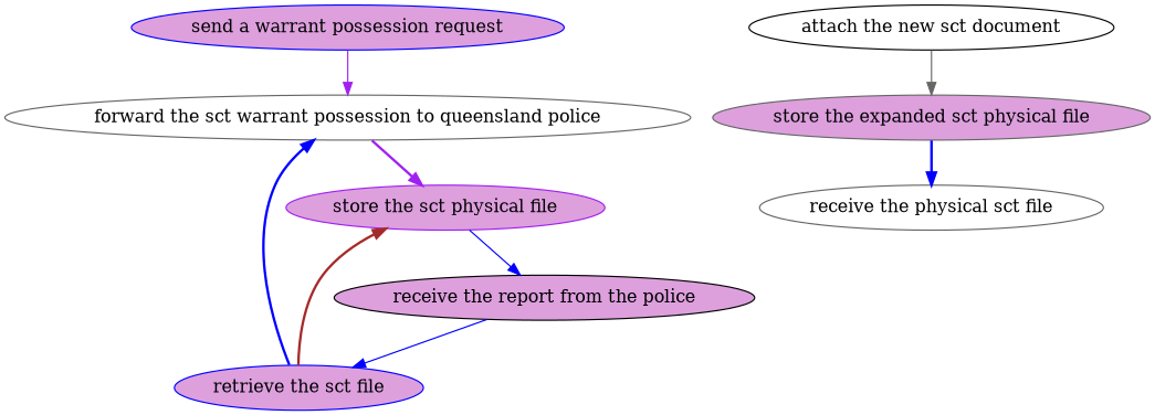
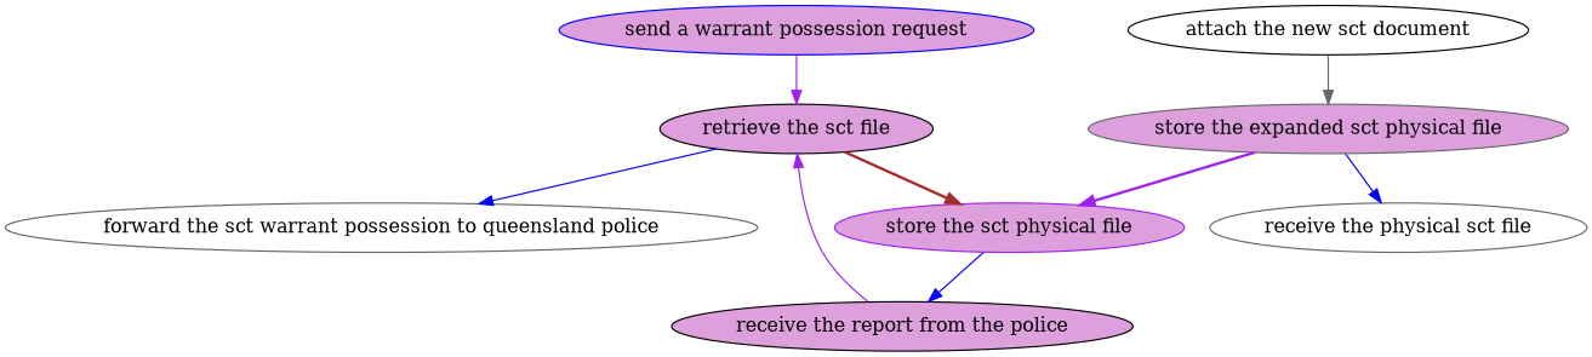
  strict digraph {
    node [color=gray40 fillcolor=plum style=filled]
    edge [attrs="{'type': 'flow', 'label': 'flow'}" color=blue style=solid]
    "send a warrant possession request" [attrs="{'type': 'Activity', 'label': 'send a warrant possession request'}" color=blue]
-   "retrieve the sct file" [attrs="{'type': 'Activity', 'label': 'retrieve the sct file'}" color=blue]
+   "retrieve the sct file" [attrs="{'type': 'Activity', 'label': 'retrieve the sct file'}" color=black]
    "forward the sct warrant possession to queensland police" [attrs="{'type': 'Activity', 'label': 'forward the sct warrant possession to queensland police'}" fillcolor=white]
    "store the sct physical file" [attrs="{'type': 'Activity', 'label': 'store the sct physical file'}" color=purple]
    "attach the new sct document" [attrs="{'type': 'Activity', 'label': 'attach the new sct document'}" color=black fillcolor=white]
    "store the expanded sct physical file" [attrs="{'type': 'Activity', 'label': 'store the expanded sct physical file'}"]
    "receive the report from the police" [attrs="{'type': 'Activity', 'label': 'receive the report from the police'}" color=black]
    "receive the physical sct file" [attrs="{'type': 'Activity', 'label': 'receive the physical sct file'}" fillcolor=white]
-   "send a warrant possession request" -> "forward the sct warrant possession to queensland police" [color=purple]
-   "retrieve the sct file" -> "forward the sct warrant possession to queensland police" [style=bold]
+   "send a warrant possession request" -> "retrieve the sct file" [color=purple]
+   "retrieve the sct file" -> "forward the sct warrant possession to queensland police"
    "retrieve the sct file" -> "store the sct physical file" [color=brown style=bold]
-   "forward the sct warrant possession to queensland police" -> "store the sct physical file" [color=purple style=bold]
+   "store the expanded sct physical file" -> "store the sct physical file" [color=purple style=bold]
    "store the sct physical file" -> "receive the report from the police"
    "attach the new sct document" -> "store the expanded sct physical file" [color=gray40]
-   "store the expanded sct physical file" -> "receive the physical sct file" [style=bold]
-   "receive the report from the police" -> "retrieve the sct file"
+   "store the expanded sct physical file" -> "receive the physical sct file"
+   "receive the report from the police" -> "retrieve the sct file" [color=purple]
  }
